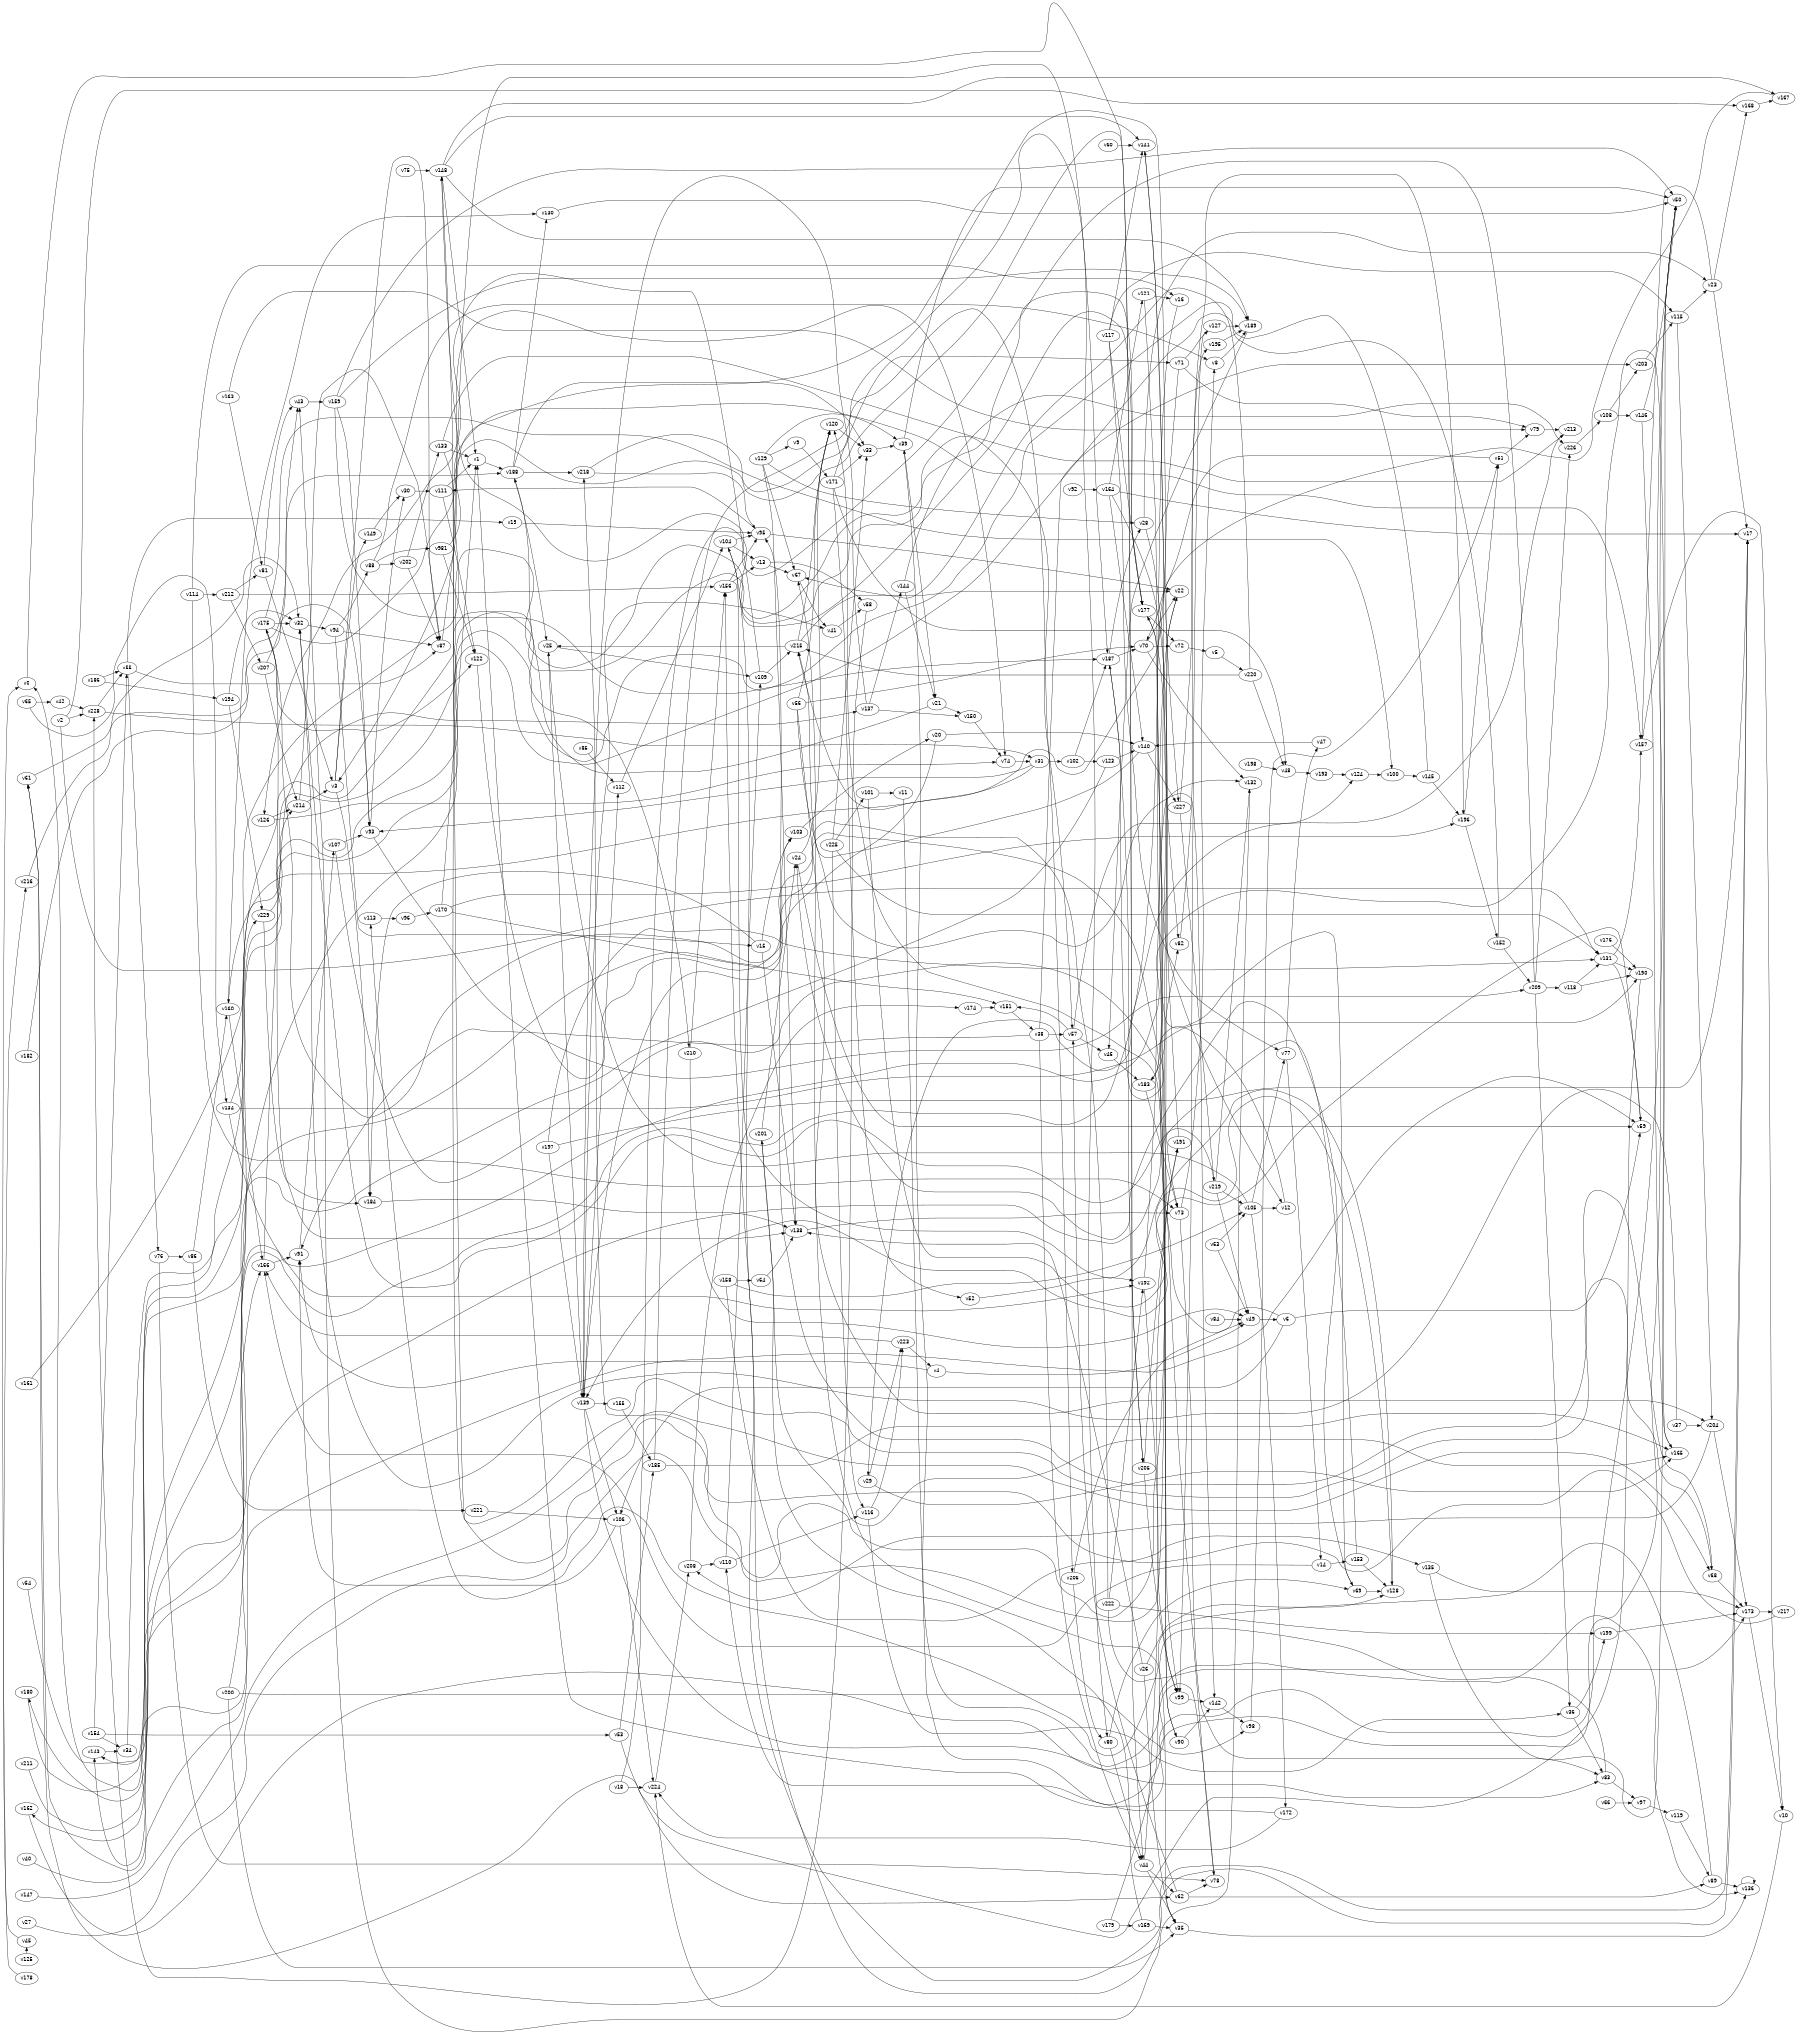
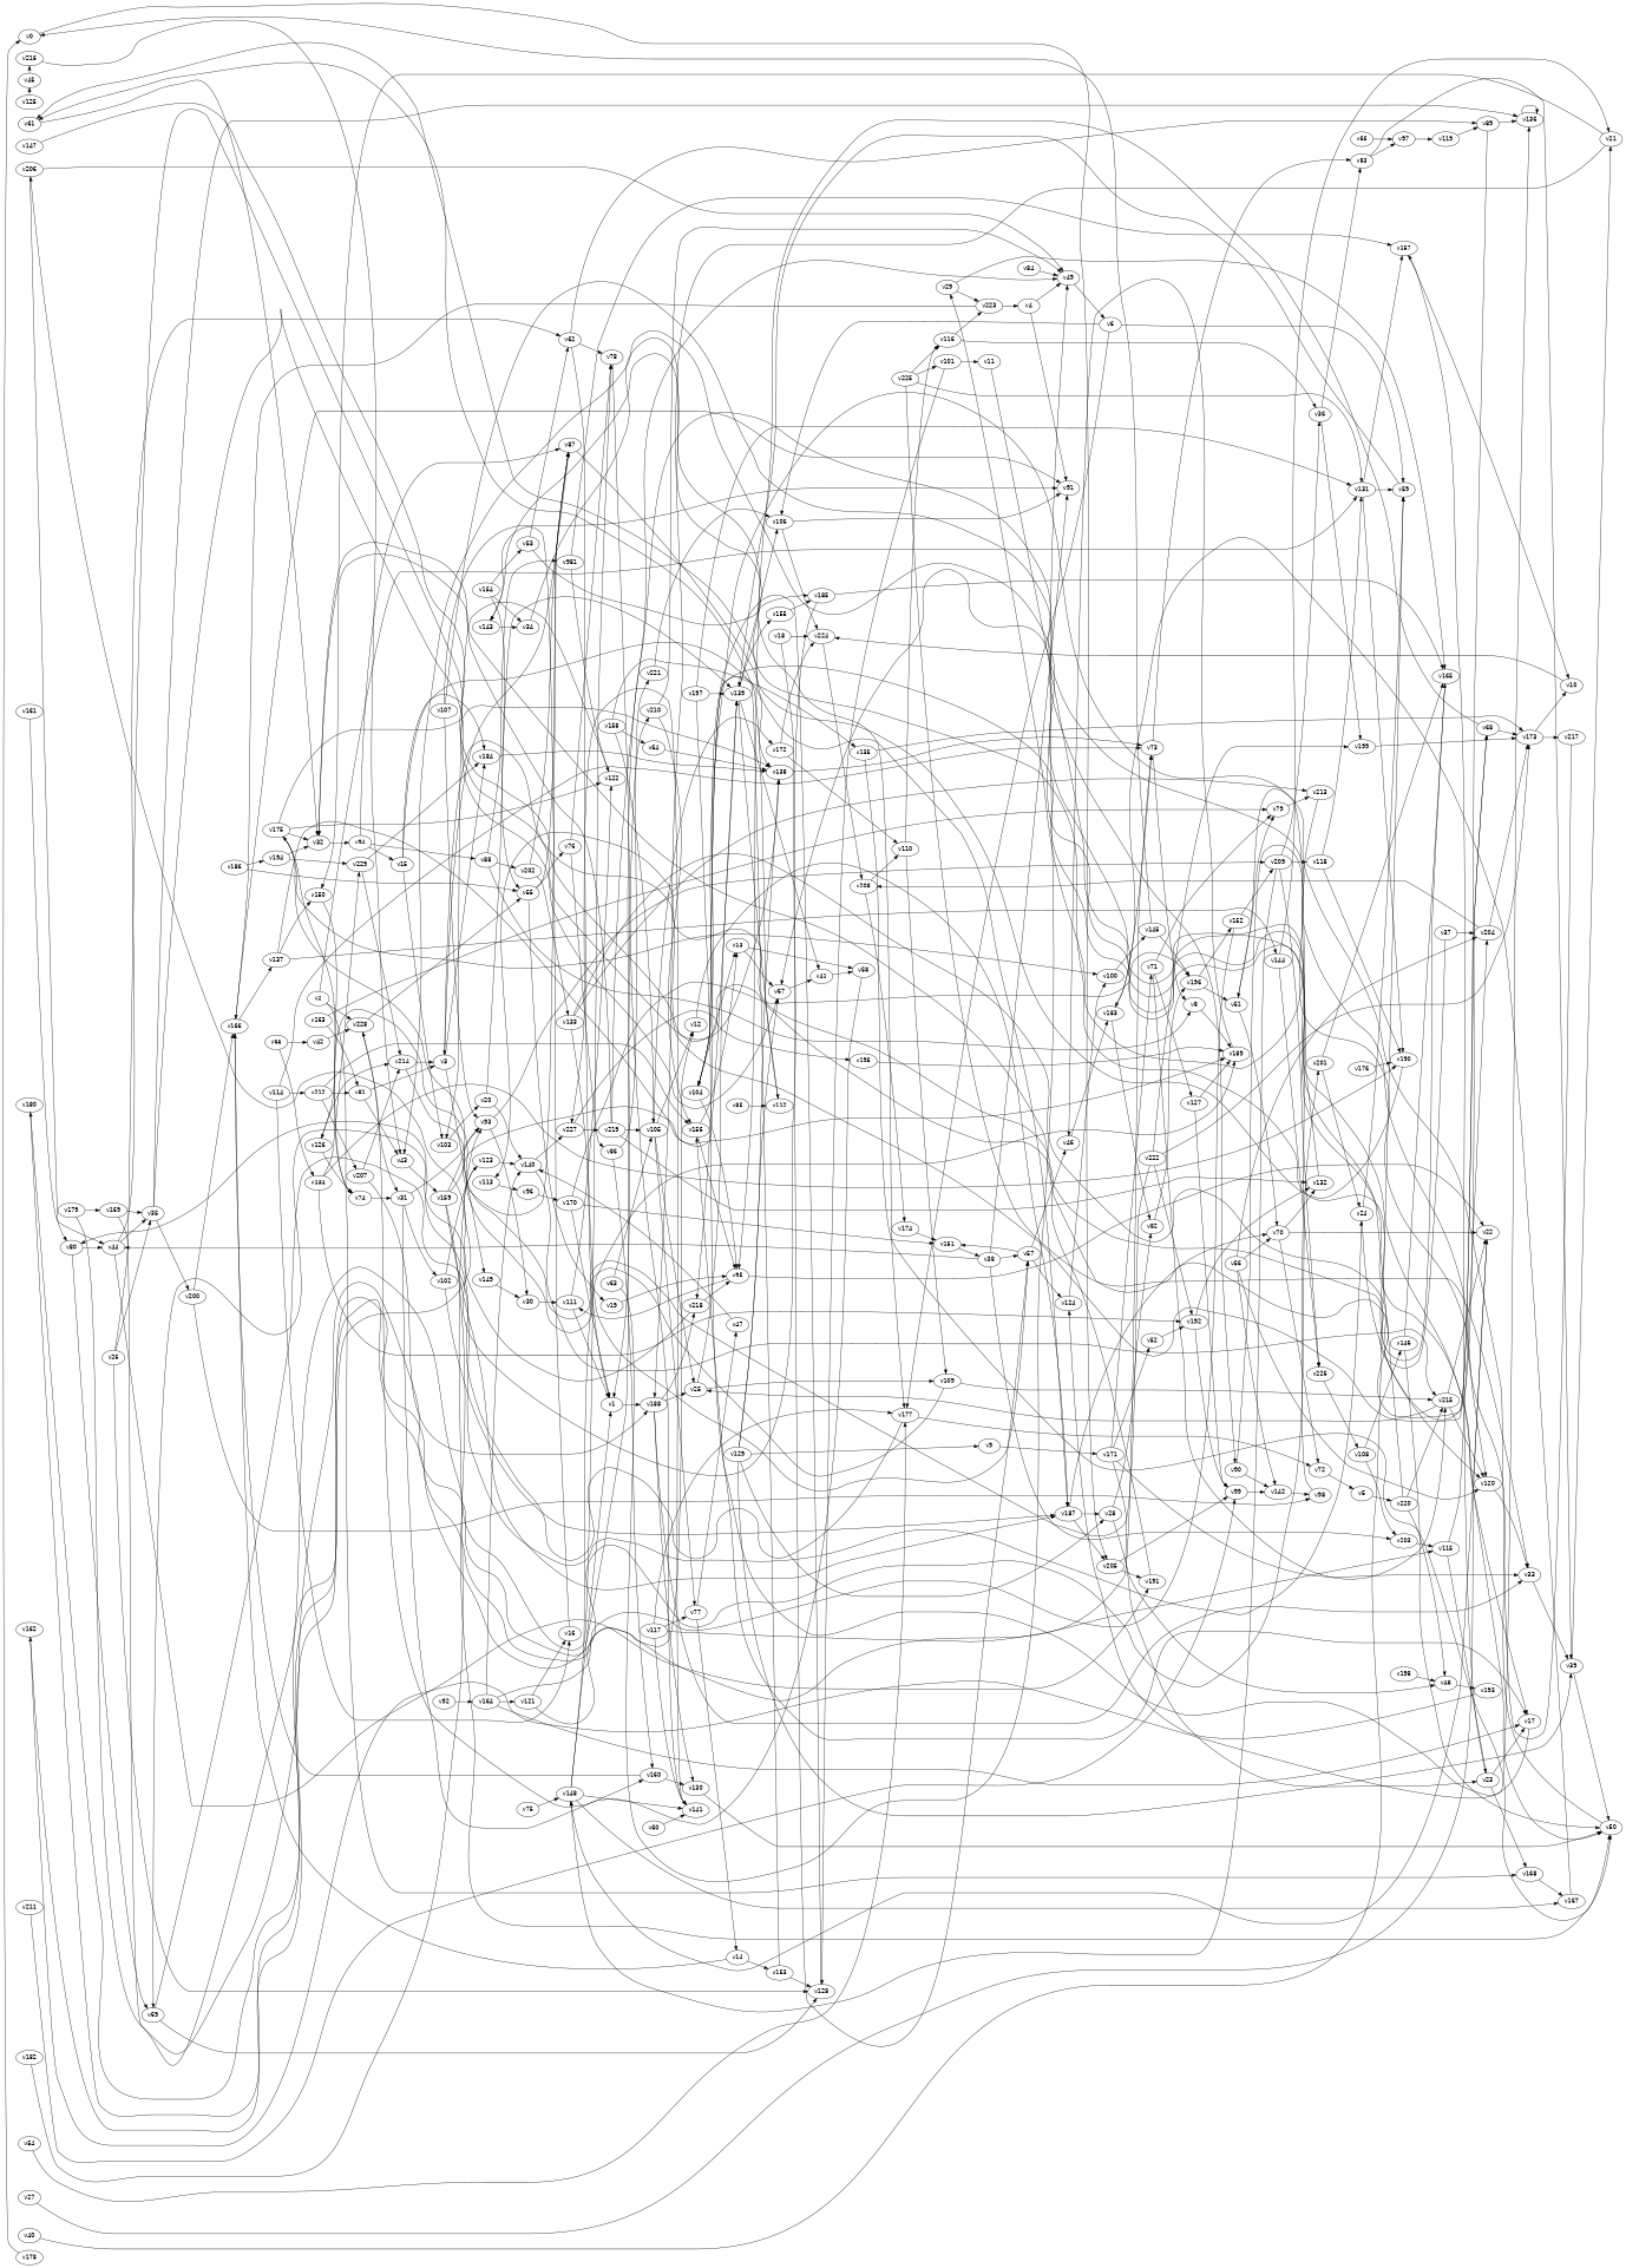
  digraph {
    fontname="DejaVu Sans"
    rankdir=LR
    node [fontname="DejaVu Sans" player=1]
    edge [fontname="DejaVu Sans"]
    v0 [player=0]
    v205 [player=0]
    v191
    v99 [player=0]
    v1 [player=0]
    v188
    v25 [player=0]
    v33 [player=0]
    v130
    v218
    v2
    v131
    v168 [player=0]
    v228
    v59
    v157
    v190
    v167 [player=0]
    v31
    v55
    v3 [player=0]
    v87
    v149 [player=0]
    v184 [player=0]
    v187
    v30
    v138
    v4
    v49
    v91 [player=0]
    v6 [player=0]
    v107
    v5
    v220
    v67
    v48
    v215 [player=0]
    v106 [player=0]
    v177 [player=0]
    v139
    v224
    v69
    v72 [player=0]
    v23 [player=0]
    v115
    v204 [player=0]
    v189 [player=0]
    v8
    v46 [player=0]
    v9
    v171
    v52 [player=0]
    v71
    v10
    v208
    v11 [player=0]
    v50 [player=0]
    v12 [player=0]
    v28
    v70 [player=0]
    v13 [player=0]
    v58
    v41
    v153 [player=0]
    v14
    v166
    v128 [player=0]
    v61
    v137 [player=0]
    v15
    v103 [player=0]
    v20 [player=0]
    v73
    v16 [player=0]
    v143
    v34
    v17
    v156
    v95
    v18 [player=0]
    v57
    v124
    v151
    v19
    v22 [player=0]
    v111
    v140
    v83 [player=0]
    v112 [player=0]
    v155 [player=0]
    v227 [player=0]
    v21
    v150 [player=0]
    v74
    v148
    v141 [player=0]
    v24 [player=0]
    v120
    v109
    v126
    v26 [player=0]
    v35
    v136 [player=0]
    v104 [player=0]
    v27
    v82 [player=0]
    v196
    v29
    v165
    v223 [player=0]
    v122
    v93
    v102
    v160 [player=0]
    v209
    v123
    v32
    v94
    v88 [player=0]
    v39 [player=0]
    v36
    v199
    v97 [player=0]
    v173 [player=0]
    v37
    v38 [player=0]
    v44
    v203 [player=0]
    v62
    v40
    v42
    v159 [player=0]
    v43
    v78
    v89
    v45 [player=0]
    v216
    v183 [player=0]
    v47 [player=0]
    v193
    v51
    v79
    v132
    v213 [player=0]
    v192
    v53 [player=0]
    v185
    v80 [player=0]
    v54 [player=0]
    v76 [player=0]
    v86
    v56 [player=0]
    v142
    v98 [player=0]
    v100
    v60
    v113
    v63
    v105
    v77
    v172
    v64
    v65 [player=0]
    v134 [player=0]
    v229
    v66
    v119
    v68 [player=0]
    v217 [player=0]
    v127 [player=0]
    v75 [player=0]
    v221
    v81 [player=0]
    v152 [player=0]
    v84
    v85 [player=0]
    n177 [label=v981 player=0]
    v202
    v133 [player=0]
    v96
    v90
    v92
    v164
    v121
    v118
    v226 [player=0]
    v170
    v145
    v101 [player=0]
    v162 [player=0]
    v110 [player=0]
    v108 [player=0]
    v146
    v214 [player=0]
    v116
    v114 [player=0]
    v212
    v207 [player=0]
    v117 [player=0]
    v125 [player=0]
    v129
    v135
    v144 [player=0]
    v195
    v219 [player=0]
    v147 [player=0]
    v180
    v210 [player=0]
    v154 [player=0]
    v158 [player=0]
    v161
    v163 [player=0]
    v169
    v201
    v174
    v175 [player=0]
    v176
    v178 [player=0]
    v179 [player=0]
    v182 [player=0]
    v186
    v194
    v206
    v197
    v198 [player=0]
    v200 [player=0]
    v211 [player=0]
    v222 [player=0]
    v225
    v0 -> v205 [constraint="t < 10"]
    v205 -> v191
    v205 -> v99
    v191 -> v3 [constraint="t >= 4"]
    v99 -> v142
    v1 -> v188
    v188 -> v25
    v188 -> v33
    v188 -> v130
    v188 -> v218
    v25 -> v139
    v25 -> v109
    v33 -> v39
    v130 -> v50
    v218 -> v95
    v218 -> v206 [constraint="t >= 1"]
    v2 -> v131
    v2 -> v168
    v2 -> v228
    v131 -> v59
    v131 -> v157
    v131 -> v190
    v168 -> v167
    v228 -> v31
    v228 -> v55
    v59 -> v139 [constraint="t >= 1"]
    v157 -> v10 [constraint="t >= 1"]
    v190 -> v61 [constraint="t >= 3"]
    v167 -> v183 [constraint="t mod 2 == 0"]
    v31 -> v93
    v31 -> v102
    v31 -> v160
    v55 -> v87
    v55 -> v19
    v55 -> v76
    v3 -> v87 [constraint="t >= 4"]
    v3 -> v149
    v3 -> v184
    v87 -> v187 [constraint="t >= 3"]
    v149 -> v30
    v184 -> v138
    v187 -> v205
    v187 -> v28
    v187 -> v70
    v30 -> v111
    v138 -> v73
    v4 -> v49
    v4 -> v91
    v49 -> v6
-   v91 -> v107
+   v107 -> v91
    v6 -> v59
    v6 -> v106
    v6 -> v177 [constraint="t < 14"]
    v107 -> v93
    v107 -> v90 [constraint="t < 8"]
    v5 -> v220
    v220 -> v67 [constraint="t < 8"]
    v220 -> v48
    v220 -> v215
    v67 -> v41
    v48 -> v193
    v215 -> v25
    v215 -> v22
    v215 -> v120
    v106 -> v91
    v106 -> v224
    v177 -> v69 [constraint="t mod 3 == 1"]
    v177 -> v72
    v139 -> v106
    v139 -> v41
-   v139 -> v83
    v139 -> v112
    v139 -> v155
    v224 -> v208
    v69 -> v128
    v69 -> v24 [constraint="t < 9"]
    v72 -> v5
    v23 -> v168
    v23 -> v157 [constraint="t >= 5"]
    v23 -> v17
    v115 -> v23
    v115 -> v204
    v204 -> v208
    v204 -> v173
    v189 -> v46 [constraint="t mod 4 == 0"]
    v8 -> v189
    v46 -> v183
    v9 -> v171
    v171 -> v33
    v171 -> v48
    v171 -> v52
    v171 -> v71
    v52 -> v192
    v71 -> v215 [constraint="t < 12"]
    v71 -> v79
    v71 -> v127
    v10 -> v224
    v208 -> v110
    v208 -> v174
    v11 -> v50 [constraint="t >= 2"]
    v50 -> v1 [constraint="t >= 1"]
    v12 -> v187 [constraint="t mod 2 == 0"]
    v28 -> v23
    v28 -> v82
    v70 -> v72
    v70 -> v22
    v70 -> v132
    v13 -> v67
    v13 -> v58
    v58 -> v228 [constraint="t mod 4 == 1"]
    v41 -> v58
    v153 -> v128
    v153 -> v61 [constraint="t < 10"]
    v14 -> v153
    v14 -> v166
    v166 -> v91
    v166 -> v137
    v128 -> v104 [constraint="t < 14"]
    v61 -> v32 [constraint="t mod 2 == 1"]
    v137 -> v139 [constraint="t < 12"]
    v137 -> v150
    v137 -> v144
    v15 -> v184 [constraint="t mod 2 == 0"]
    v15 -> v138
    v15 -> v103
    v103 -> v20
    v20 -> v139 [constraint="t < 5"]
    v20 -> v140
    v73 -> v8
    v73 -> v83
    v16 -> v143 [constraint="t < 7"]
    v143 -> v34
    v34 -> v177 [constraint="t < 5"]
    v17 -> v156 [constraint="t < 12"]
    v156 -> v13
    v156 -> v95
    v95 -> v22
    v95 -> v111
    v18 -> v224
    v18 -> v57 [constraint="t mod 2 == 0"]
    v57 -> v46
    v57 -> v124
    v57 -> v151
    v124 -> v100
    v151 -> v38
    v19 -> v95
    v22 -> v148 [constraint="t >= 2"]
    v111 -> v1
    v111 -> v122
    v140 -> v215
    v140 -> v227
    v83 -> v39 [constraint="t mod 5 == 1"]
    v83 -> v97
    v112 -> v104 [constraint="t >= 4"]
    v155 -> v185
    v227 -> v195
    v227 -> v219
    v21 -> v188
    v21 -> v150
    v150 -> v74
    v74 -> v31
    v148 -> v1
    v148 -> v167
    v148 -> v189
    v148 -> v141
    v141 -> v227 [constraint="t mod 5 == 0"]
    v24 -> v59
    v24 -> v120
    v120 -> v33
    v109 -> v215
    v109 -> v126 [constraint="t < 8"]
    v126 -> v74
    v126 -> v214
    v26 -> v138 [constraint="t < 12"]
    v26 -> v128
    v26 -> v35
    v35 -> v67 [constraint="t < 8"]
    v35 -> v136
    v136 -> v136 [constraint="t >= 2"]
    v104 -> v13
    v104 -> v17 [constraint="t >= 5"]
    v104 -> v95
    v27 -> v22 [constraint="t mod 3 == 0"]
    v82 -> v196 [constraint="t < 14"]
    v196 -> v51
    v196 -> v152
    v29 -> v165
    v29 -> v223
    v165 -> v143 [constraint="t mod 2 == 1"]
    v223 -> v4
    v223 -> v166
    v122 -> v103 [constraint="t >= 2"]
    v93 -> v30
    v93 -> v209
    v102 -> v187
    v102 -> v123
    v160 -> v130
    v160 -> v166
    v209 -> v148 [constraint="t mod 4 == 0"]
    v209 -> v36
    v209 -> v118
    v209 -> v226
    v123 -> v140
    v123 -> v162 [constraint="t < 11"]
    v32 -> v94
    v94 -> v87
    v94 -> v15
    v94 -> v88
    v88 -> v8
    v88 -> n177
    v88 -> v202
    v39 -> v50
    v39 -> v21
    v36 -> v83
    v36 -> v199
    v199 -> v173
    v97 -> v119
    v173 -> v10
    v173 -> v217
    v37 -> v204
    v37 -> v32 [constraint="t mod 3 == 1"]
    v38 -> v91
    v38 -> v57
    v38 -> v44
    v38 -> v203
    v44 -> v191
    v44 -> v35
    v44 -> v62
    v203 -> v115
    v62 -> v57 [constraint="t < 15"]
    v62 -> v78
    v62 -> v89
    v40 -> v59 [constraint="t < 11"]
    v42 -> v228
    v159 -> v187
    v159 -> v189
    v159 -> v50
    v159 -> v93
    v43 -> v159
    v78 -> v141 [constraint="t < 14"]
    v89 -> v136
    v89 -> v113 [constraint="t < 9"]
    v45 -> v216 [constraint="t < 6"]
    v216 -> v43 [constraint="t >= 4"]
    v183 -> v73
    v183 -> v82
    v47 -> v140
    v193 -> v124
    v51 -> v70
    v51 -> v79
    v79 -> v213
    v132 -> v43 [constraint="t >= 4"]
    v213 -> v29 [constraint="t < 8"]
    v192 -> v99
    v192 -> v132
    v53 -> v62
    v53 -> v185
    v185 -> v165
    v185 -> v80 [constraint="t mod 5 == 3"]
    v80 -> v69
    v80 -> v44
    v54 -> v177 [constraint="t mod 3 == 2"]
    v76 -> v78
    v76 -> v86
    v86 -> v160
    v86 -> v221
    v56 -> v204
    v56 -> v70
    v56 -> v120
    v56 -> v142 [constraint="t < 15"]
    v142 -> v98
    v98 -> v51 [constraint="t < 12"]
    v100 -> v145
    v60 -> v141
    v113 -> v96
    v63 -> v49 [constraint="t mod 4 == 1"]
    v63 -> v105
    v105 -> v25
    v105 -> v12
    v105 -> v77
    v105 -> v172
    v77 -> v14
    v77 -> v47
    v172 -> v224
    v172 -> v110
    v64 -> v138
    v65 -> v42
    v65 -> v134 [constraint="t < 8"]
    v134 -> v190
    v134 -> v192
    v134 -> v229
    v229 -> v184
    v229 -> v214
    v66 -> v97
    v119 -> v89
    v68 -> v95 [constraint="t mod 4 == 3"]
    v68 -> v173
    v217 -> v218 [constraint="t >= 3"]
    v127 -> v99 [constraint="t >= 2"]
    v127 -> v189
    v75 -> v148
    v221 -> v106
    v81 -> v3
    v81 -> v43
    v152 -> v209
    v152 -> v180 [constraint="t < 12"]
    v84 -> v49
    v85 -> v112
    n177 -> v157
    n177 -> v122
    v202 -> v87
    v202 -> v133
    v133 -> v1
    v133 -> v213
    v133 -> v68 [constraint="t < 7"]
    v96 -> v170
    v90 -> v120 [constraint="t mod 4 == 0"]
    v90 -> v142
    v92 -> v164
    v164 -> v73 [constraint="t >= 2"]
    v164 -> v17
    v164 -> v140
    v164 -> v121
    v121 -> v12 [constraint="t mod 2 == 0"]
    v121 -> v16
    v118 -> v131
    v118 -> v190
    v226 -> v108
    v170 -> v1
    v170 -> v151
    v170 -> v196
    v145 -> v0 [constraint="t mod 5 == 3"]
    v145 -> v196
    v101 -> v11
    v101 -> v128 [constraint="t < 7"]
    v162 -> v136 [constraint="t >= 4"]
    v110 -> v109
    v110 -> v116
    v108 -> v203
    v108 -> v146
    v146 -> v50
    v146 -> v165
    v214 -> v3
    v214 -> v87 [constraint="t >= 2"]
    v116 -> v223
    v116 -> v36
    v114 -> v73
    v114 -> v16
    v114 -> v212
    v212 -> v156
    v212 -> v81
    v212 -> v207
    v207 -> v188
    v207 -> v214
    v117 -> v177
    v117 -> v115
    v117 -> v141
    v117 -> v77
    v125 -> v45 [constraint="t < 13"]
    v129 -> v138
    v129 -> v67
    v129 -> v9
    v129 -> v28
    v129 -> v39
    v135 -> v50 [constraint="t mod 5 == 2"]
    v135 -> v173
    v144 -> v21
    v144 -> v226
    v195 -> v189
    v219 -> v49
    v219 -> v32 [constraint="t >= 2"]
    v219 -> v132
    v219 -> v105
    v147 -> v68 [constraint="t mod 4 == 3"]
    v180 -> v210 [constraint="t < 5"]
    v210 -> v49
    v210 -> v156
    v154 -> v55
    v154 -> v34
    v154 -> v53
    v158 -> v105
    v158 -> v64
    v158 -> v135
    v161 -> v44 [constraint="t mod 4 == 1"]
    v163 -> v79
    v163 -> v81
    v169 -> v35
    v169 -> v201 [constraint="t < 9"]
    v201 -> v24
    v201 -> v165
    v174 -> v151
    v175 -> v138
    v175 -> v74 [constraint="t >= 4"]
    v175 -> v122
    v175 -> v32
    v175 -> v100
    v176 -> v190
    v178 -> v0 [constraint="t mod 3 == 2"]
    v179 -> v78 [constraint="t mod 2 == 1"]
    v179 -> v169
    v182 -> v93 [constraint="t mod 5 == 0"]
    v186 -> v55
    v186 -> v194
    v194 -> v32
    v194 -> v229
    v206 -> v49
    v206 -> v80
    v197 -> v131
    v197 -> v139
    v197 -> v17
    v198 -> v48
    v200 -> v166
-   v200 -> v35
+   v35 -> v200
    v200 -> v98
    v211 -> v99 [constraint="t < 15"]
    v222 -> v199
    v222 -> v173
    v222 -> v192
    v222 -> v175 [constraint="t < 9"]
    v225 -> v33
    v225 -> v131
    v225 -> v101
    v225 -> v116
  }
